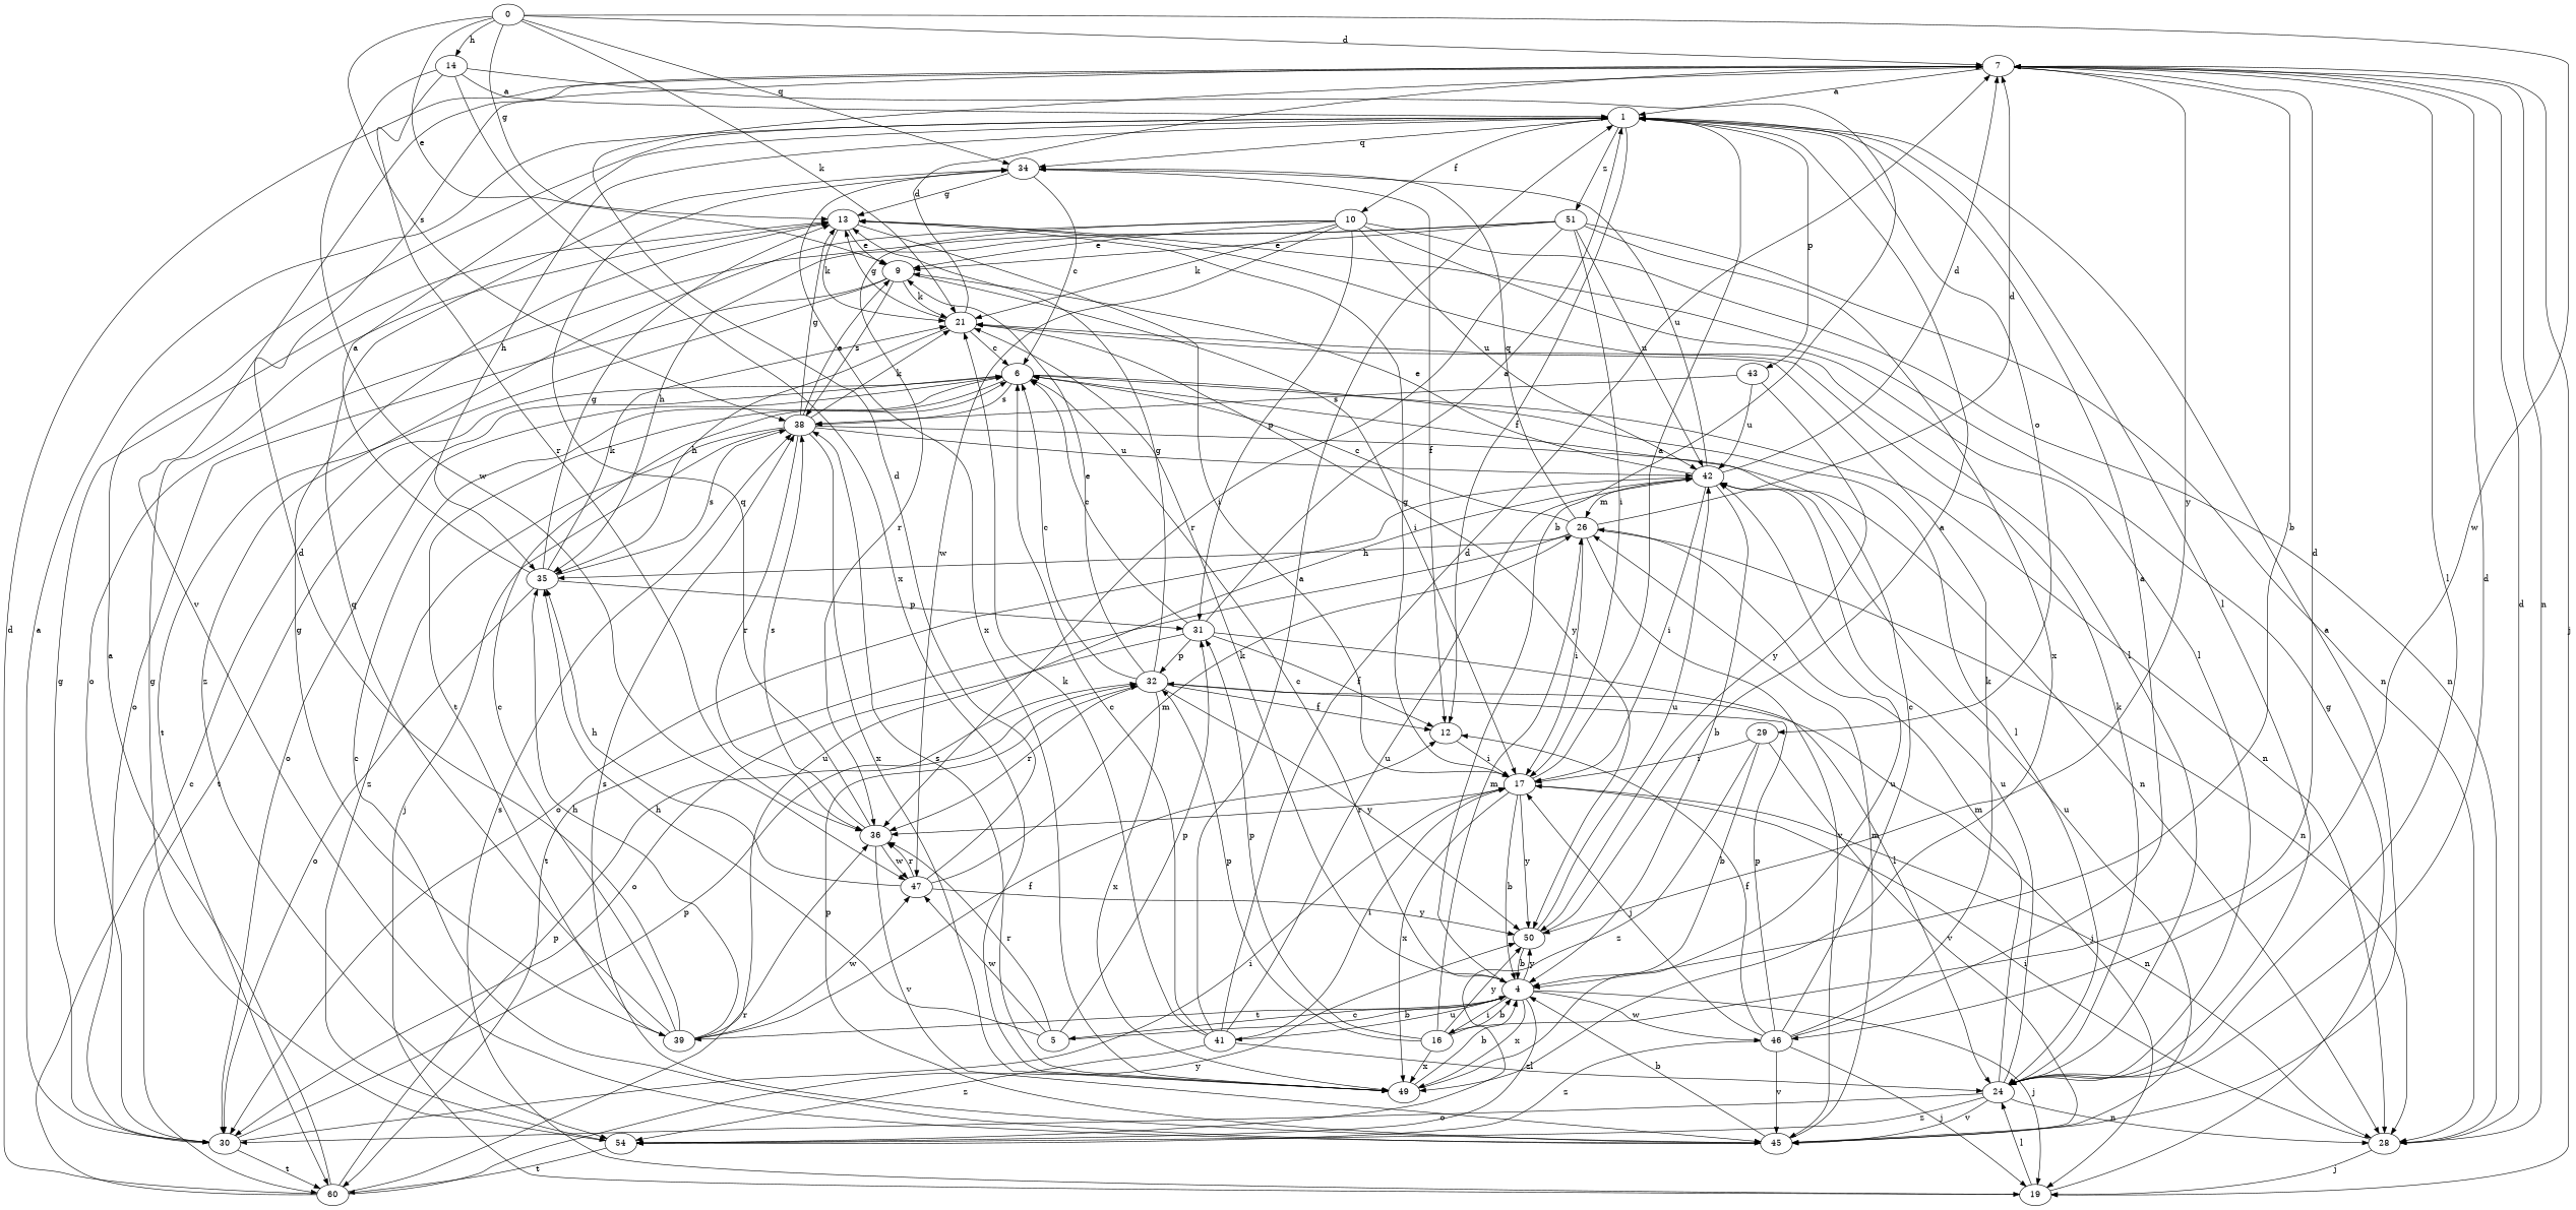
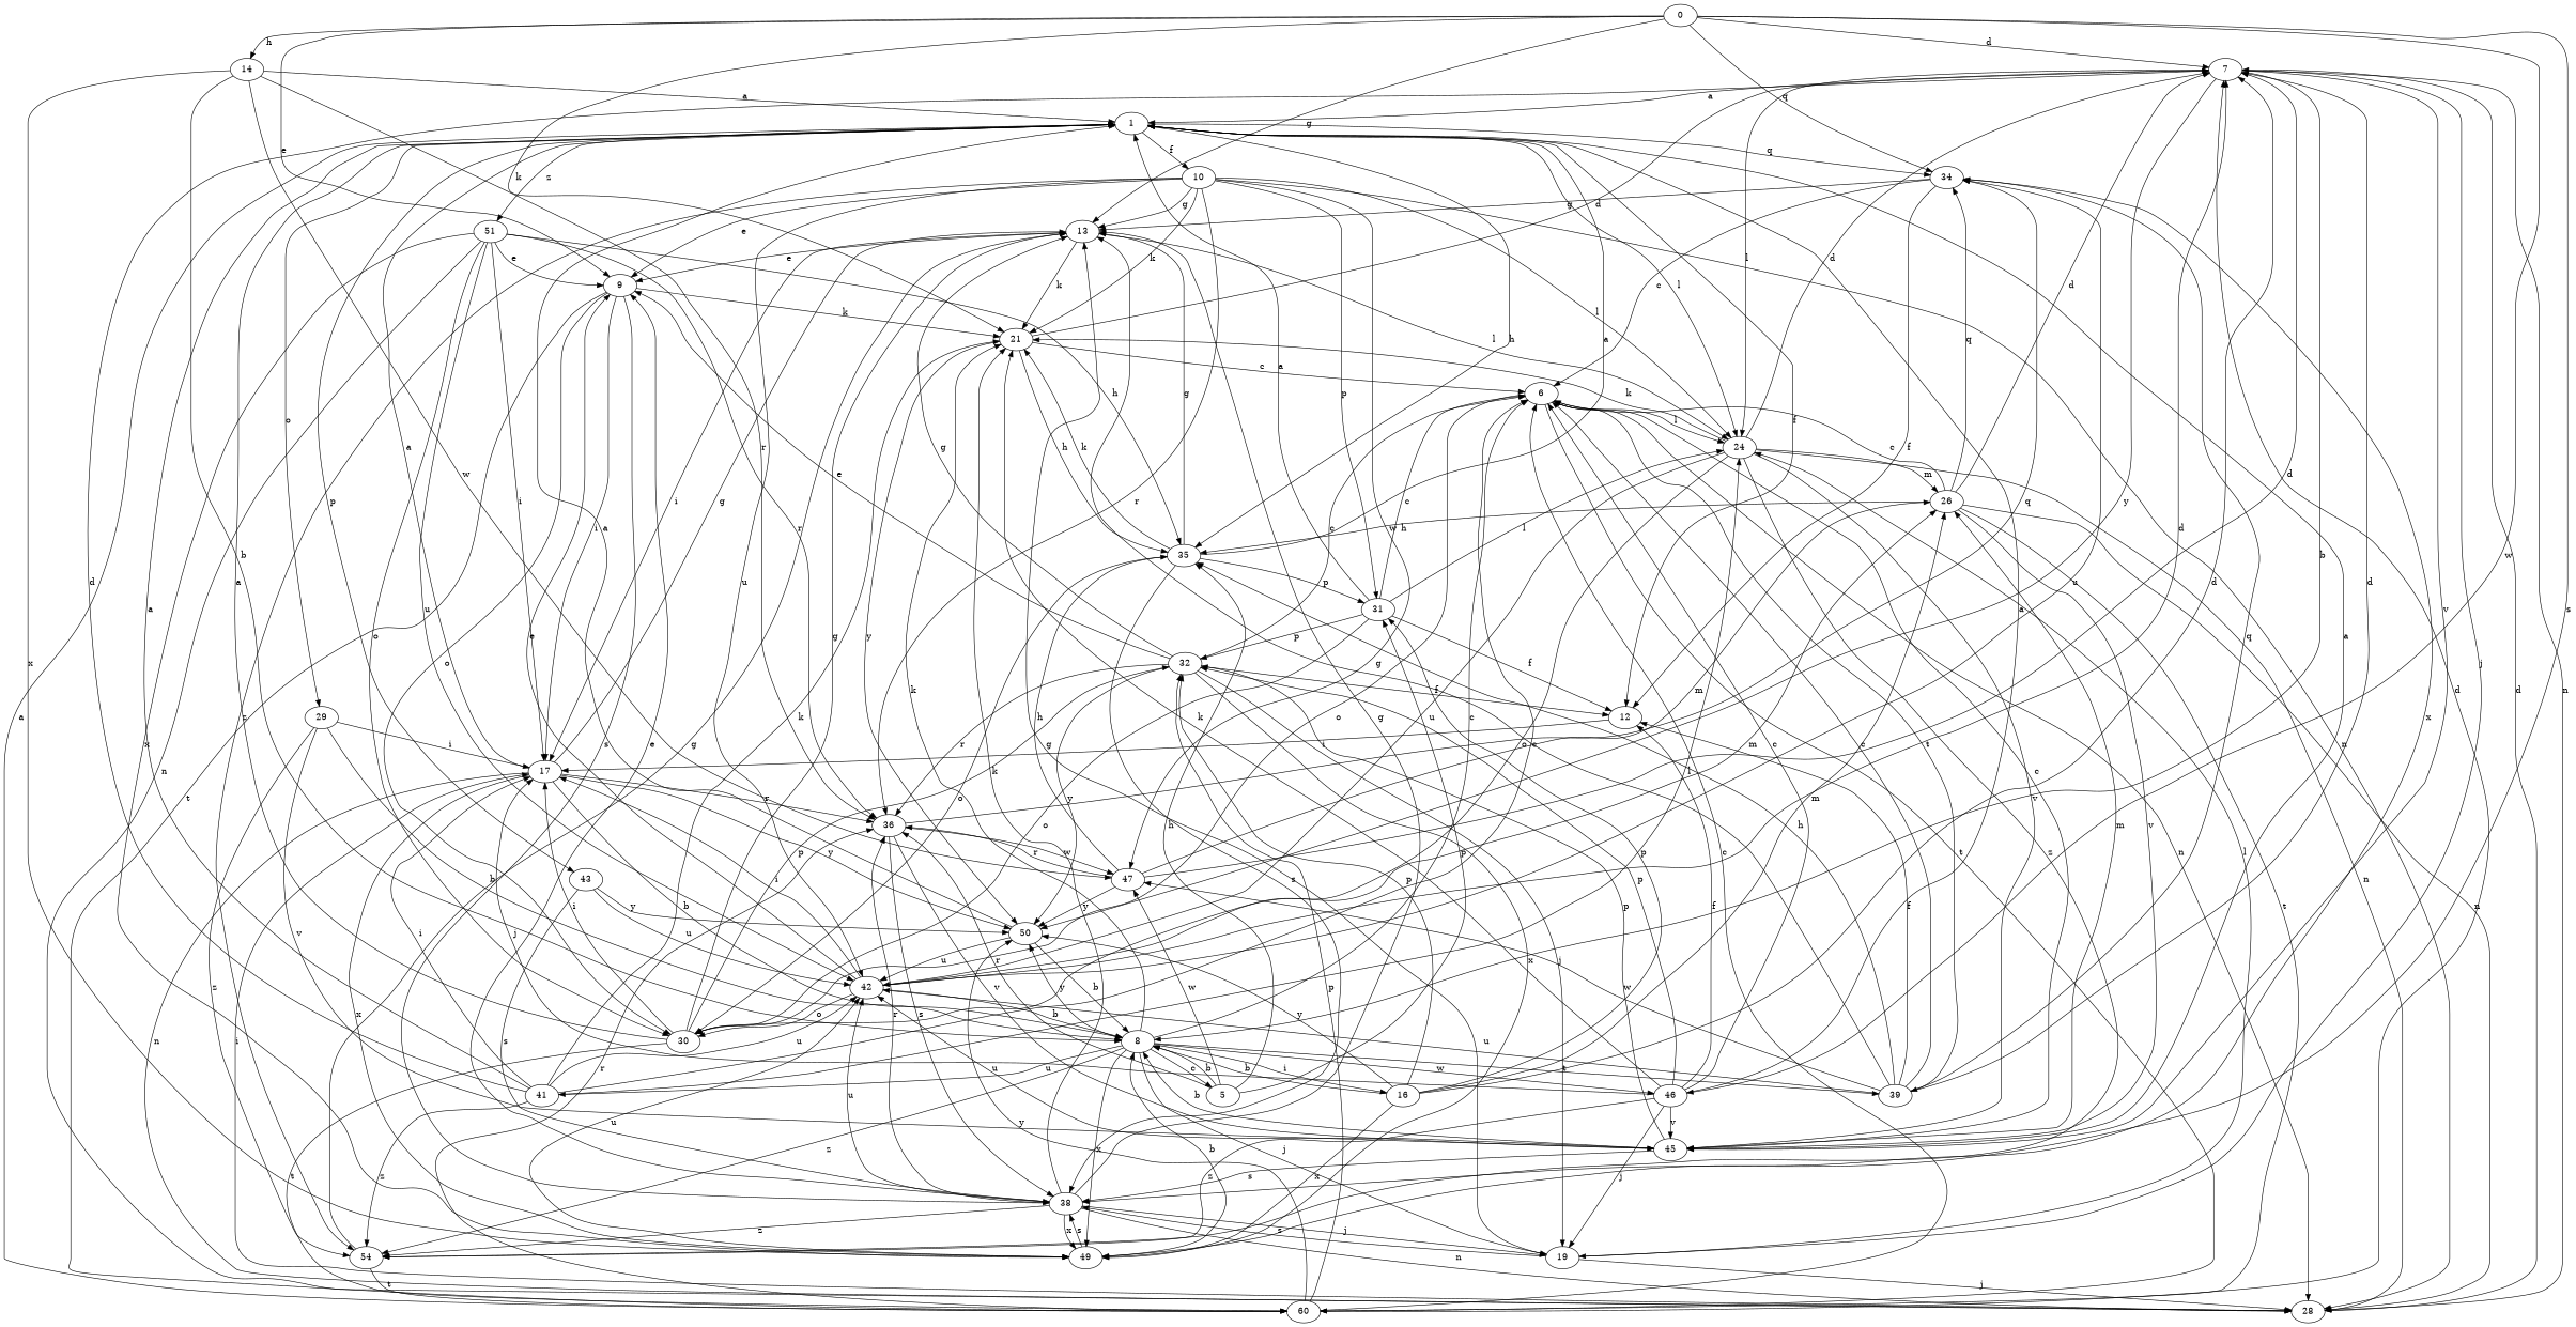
  strict digraph {
    0
    7
    9
    13
    14
    21
    34
    38
    46
    1
    24
-   4
+   4 [label=8]
    19
    50
    28
    45
    30
    n18 [label=60]
    17
    49
    36
    47
    n23 [label=35]
    6
    12
    54
    42
    32
    10
    29
    43
    51
    31
    26
    5
    16
    39
    41
    0 -> 7 [label=d]
    0 -> 9 [label=e]
    0 -> 13 [label=g]
    0 -> 14 [label=h]
    0 -> 21 [label=k]
    0 -> 34 [label=q]
    0 -> 38 [label=s]
    0 -> 46 [label=w]
    7 -> 1 [label=a]
    7 -> 24 [label=l]
    7 -> 4 [label=b]
    7 -> 19 [label=j]
    7 -> 50 [label=y]
    7 -> 28 [label=n]
    7 -> 45 [label=v]
    9 -> 21 [label=k]
    9 -> 38 [label=s]
    9 -> 30 [label=o]
    9 -> n18 [label=t]
    9 -> 17 [label=i]
    13 -> 9 [label=e]
    13 -> 21 [label=k]
    13 -> 24 [label=l]
    13 -> 17 [label=i]
    14 -> 1 [label=a]
    14 -> 4 [label=b]
    14 -> 49 [label=x]
    14 -> 36 [label=r]
    14 -> 47 [label=w]
    21 -> 7 [label=d]
-   21 -> 13 [label=g]
+   10 -> 13 [label=g]
    21 -> 50 [label=y]
    21 -> n23 [label=h]
    21 -> 6 [label=c]
    34 -> 13 [label=g]
    34 -> 49 [label=x]
    34 -> 6 [label=c]
    34 -> 12 [label=f]
    38 -> 9 [label=e]
    38 -> 13 [label=g]
    38 -> 21 [label=k]
    38 -> 19 [label=j]
    38 -> 28 [label=n]
    38 -> 49 [label=x]
    38 -> 36 [label=r]
    38 -> 54 [label=z]
    38 -> 42 [label=u]
    46 -> 21 [label=k]
    46 -> 1 [label=a]
    46 -> 19 [label=j]
    46 -> 45 [label=v]
    46 -> 17 [label=j]
    46 -> 6 [label=c]
    46 -> 12 [label=f]
    46 -> 54 [label=z]
    46 -> 32 [label=p]
    1 -> 34 [label=q]
    1 -> 24 [label=l]
    1 -> n23 [label=h]
    1 -> 12 [label=f]
    1 -> 10 [label=f]
    1 -> 29 [label=o]
    1 -> 43 [label=p]
    1 -> 51 [label=z]
    24 -> 7 [label=d]
    24 -> 21 [label=k]
    24 -> 28 [label=n]
    24 -> 45 [label=v]
    24 -> 30 [label=o]
    24 -> 54 [label=z]
    24 -> 42 [label=u]
    24 -> 26 [label=m]
    4 -> 21 [label=k]
    4 -> 46 [label=w]
    4 -> 19 [label=j]
    4 -> 50 [label=y]
    4 -> 49 [label=x]
    4 -> 6 [label=c]
    4 -> 54 [label=z]
    4 -> 5 [label=c]
    4 -> 16 [label=i]
    4 -> 39 [label=t]
    4 -> 41 [label=u]
    19 -> 13 [label=g]
    19 -> 38 [label=s]
    19 -> 24 [label=l]
    50 -> 1 [label=a]
    50 -> 4 [label=b]
    50 -> 42 [label=u]
    28 -> 7 [label=d]
-   28 -> 19 [label=j]
+   19 -> 28 [label=j]
    28 -> 17 [label=i]
    45 -> 38 [label=s]
    45 -> 1 [label=a]
    45 -> 4 [label=b]
    45 -> 6 [label=c]
    45 -> 42 [label=u]
    45 -> 32 [label=p]
    45 -> 26 [label=m]
    30 -> 13 [label=g]
    30 -> 1 [label=a]
    30 -> n18 [label=t]
    30 -> 17 [label=i]
    30 -> 32 [label=p]
    n18 -> 7 [label=d]
    n18 -> 1 [label=a]
    n18 -> 50 [label=y]
    n18 -> 36 [label=r]
    n18 -> 6 [label=c]
    n18 -> 32 [label=p]
    17 -> 13 [label=g]
    17 -> 1 [label=a]
    17 -> 4 [label=b]
    17 -> 50 [label=y]
    17 -> 28 [label=n]
    17 -> 49 [label=x]
    17 -> 36 [label=r]
    49 -> 38 [label=s]
    49 -> 4 [label=b]
    49 -> 42 [label=u]
    36 -> 34 [label=q]
    36 -> 38 [label=s]
    36 -> 45 [label=v]
    36 -> 47 [label=w]
    47 -> 7 [label=d]
    47 -> 50 [label=y]
    47 -> 36 [label=r]
    47 -> n23 [label=h]
    47 -> 26 [label=m]
    n23 -> 13 [label=g]
    n23 -> 21 [label=k]
    n23 -> 38 [label=s]
    n23 -> 1 [label=a]
    n23 -> 30 [label=o]
    n23 -> 31 [label=p]
-   6 -> 38 [label=s]
    6 -> 24 [label=l]
    6 -> 28 [label=n]
    6 -> 30 [label=o]
    6 -> n18 [label=t]
    6 -> 39 [label=t]
    12 -> 17 [label=i]
    54 -> 13 [label=g]
    54 -> n18 [label=t]
    42 -> 7 [label=d]
    42 -> 9 [label=e]
    42 -> 34 [label=u]
    42 -> 4 [label=b]
    42 -> 30 [label=o]
    42 -> 17 [label=i]
    42 -> 26 [label=m]
    32 -> 9 [label=e]
    32 -> 13 [label=g]
    32 -> 19 [label=j]
    32 -> 50 [label=y]
    32 -> 49 [label=x]
    32 -> 36 [label=r]
    32 -> 6 [label=c]
    32 -> 12 [label=f]
    10 -> 9 [label=e]
    10 -> 21 [label=k]
    10 -> 24 [label=l]
    10 -> 28 [label=n]
    10 -> 36 [label=r]
    10 -> 47 [label=w]
    10 -> 54 [label=z]
    10 -> 42 [label=u]
    10 -> 31 [label=p]
    29 -> 4 [label=b]
    29 -> 45 [label=v]
    29 -> 17 [label=i]
    29 -> 54 [label=z]
    43 -> 38 [label=s]
    43 -> 50 [label=y]
    43 -> 42 [label=u]
    51 -> 9 [label=e]
    51 -> 28 [label=n]
    51 -> 30 [label=o]
    51 -> 17 [label=i]
    51 -> 49 [label=x]
    51 -> 36 [label=r]
    51 -> n23 [label=h]
    51 -> 42 [label=u]
    31 -> 1 [label=a]
    31 -> 24 [label=l]
    31 -> 30 [label=o]
    31 -> 6 [label=c]
    31 -> 12 [label=f]
    31 -> 32 [label=p]
    26 -> 7 [label=d]
    26 -> 34 [label=q]
    26 -> 28 [label=n]
    26 -> 45 [label=v]
    26 -> n18 [label=t]
-   26 -> 17 [label=i]
    26 -> n23 [label=h]
    26 -> 6 [label=c]
    5 -> 4 [label=b]
    5 -> 36 [label=r]
    5 -> 47 [label=w]
    5 -> n23 [label=h]
    5 -> 31 [label=p]
    16 -> 7 [label=d]
    16 -> 4 [label=b]
    16 -> 50 [label=y]
    16 -> 49 [label=x]
    16 -> 32 [label=p]
    16 -> 31 [label=p]
    16 -> 26 [label=m]
    39 -> 7 [label=d]
    39 -> 13 [label=g]
    39 -> 34 [label=q]
    39 -> 47 [label=w]
    39 -> n23 [label=h]
    39 -> 6 [label=c]
    39 -> 12 [label=f]
    39 -> 42 [label=u]
    41 -> 7 [label=d]
    41 -> 21 [label=k]
    41 -> 1 [label=a]
    41 -> 24 [label=l]
    41 -> 17 [label=i]
    41 -> 6 [label=c]
    41 -> 54 [label=z]
    41 -> 42 [label=u]
  }
